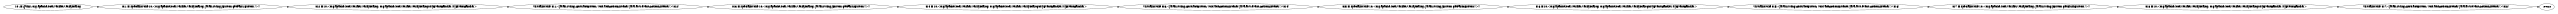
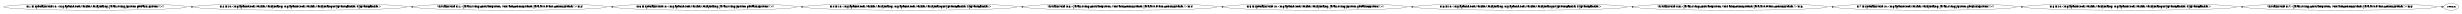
  digraph {
    rankdir=LR
-   "r0 := @this: org.apache.bcel.verifier.VerifyDialog"
    "$r1 = specialinvoke r0.<org.apache.bcel.verifier.VerifyDialog: javax.swing.JButton getPass1Button()>()"
    "$r2 = r0.<org.apache.bcel.verifier.VerifyDialog: org.apache.bcel.verifier.VerifyDialog$IvjEventHandler ivjEventHandler>"
    "virtualinvoke $r1.<javax.swing.AbstractButton: void addActionListener(java.awt.event.ActionListener)>($r2)"
    "$r3 = specialinvoke r0.<org.apache.bcel.verifier.VerifyDialog: javax.swing.JButton getPass2Button()>()"
    "$r4 = r0.<org.apache.bcel.verifier.VerifyDialog: org.apache.bcel.verifier.VerifyDialog$IvjEventHandler ivjEventHandler>"
    "virtualinvoke $r3.<javax.swing.AbstractButton: void addActionListener(java.awt.event.ActionListener)>($r4)"
    "$r5 = specialinvoke r0.<org.apache.bcel.verifier.VerifyDialog: javax.swing.JButton getPass3Button()>()"
    "$r6 = r0.<org.apache.bcel.verifier.VerifyDialog: org.apache.bcel.verifier.VerifyDialog$IvjEventHandler ivjEventHandler>"
    "virtualinvoke $r5.<javax.swing.AbstractButton: void addActionListener(java.awt.event.ActionListener)>($r6)"
    "$r7 = specialinvoke r0.<org.apache.bcel.verifier.VerifyDialog: javax.swing.JButton getFlushButton()>()"
    "$r8 = r0.<org.apache.bcel.verifier.VerifyDialog: org.apache.bcel.verifier.VerifyDialog$IvjEventHandler ivjEventHandler>"
    "virtualinvoke $r7.<javax.swing.AbstractButton: void addActionListener(java.awt.event.ActionListener)>($r8)"
    return
-   "r0 := @this: org.apache.bcel.verifier.VerifyDialog" -> "$r1 = specialinvoke r0.<org.apache.bcel.verifier.VerifyDialog: javax.swing.JButton getPass1Button()>()"
    "$r1 = specialinvoke r0.<org.apache.bcel.verifier.VerifyDialog: javax.swing.JButton getPass1Button()>()" -> "$r2 = r0.<org.apache.bcel.verifier.VerifyDialog: org.apache.bcel.verifier.VerifyDialog$IvjEventHandler ivjEventHandler>"
    "$r2 = r0.<org.apache.bcel.verifier.VerifyDialog: org.apache.bcel.verifier.VerifyDialog$IvjEventHandler ivjEventHandler>" -> "virtualinvoke $r1.<javax.swing.AbstractButton: void addActionListener(java.awt.event.ActionListener)>($r2)"
    "virtualinvoke $r1.<javax.swing.AbstractButton: void addActionListener(java.awt.event.ActionListener)>($r2)" -> "$r3 = specialinvoke r0.<org.apache.bcel.verifier.VerifyDialog: javax.swing.JButton getPass2Button()>()"
    "$r3 = specialinvoke r0.<org.apache.bcel.verifier.VerifyDialog: javax.swing.JButton getPass2Button()>()" -> "$r4 = r0.<org.apache.bcel.verifier.VerifyDialog: org.apache.bcel.verifier.VerifyDialog$IvjEventHandler ivjEventHandler>"
    "$r4 = r0.<org.apache.bcel.verifier.VerifyDialog: org.apache.bcel.verifier.VerifyDialog$IvjEventHandler ivjEventHandler>" -> "virtualinvoke $r3.<javax.swing.AbstractButton: void addActionListener(java.awt.event.ActionListener)>($r4)"
    "virtualinvoke $r3.<javax.swing.AbstractButton: void addActionListener(java.awt.event.ActionListener)>($r4)" -> "$r5 = specialinvoke r0.<org.apache.bcel.verifier.VerifyDialog: javax.swing.JButton getPass3Button()>()"
    "$r5 = specialinvoke r0.<org.apache.bcel.verifier.VerifyDialog: javax.swing.JButton getPass3Button()>()" -> "$r6 = r0.<org.apache.bcel.verifier.VerifyDialog: org.apache.bcel.verifier.VerifyDialog$IvjEventHandler ivjEventHandler>"
    "$r6 = r0.<org.apache.bcel.verifier.VerifyDialog: org.apache.bcel.verifier.VerifyDialog$IvjEventHandler ivjEventHandler>" -> "virtualinvoke $r5.<javax.swing.AbstractButton: void addActionListener(java.awt.event.ActionListener)>($r6)"
    "virtualinvoke $r5.<javax.swing.AbstractButton: void addActionListener(java.awt.event.ActionListener)>($r6)" -> "$r7 = specialinvoke r0.<org.apache.bcel.verifier.VerifyDialog: javax.swing.JButton getFlushButton()>()"
    "$r7 = specialinvoke r0.<org.apache.bcel.verifier.VerifyDialog: javax.swing.JButton getFlushButton()>()" -> "$r8 = r0.<org.apache.bcel.verifier.VerifyDialog: org.apache.bcel.verifier.VerifyDialog$IvjEventHandler ivjEventHandler>"
    "$r8 = r0.<org.apache.bcel.verifier.VerifyDialog: org.apache.bcel.verifier.VerifyDialog$IvjEventHandler ivjEventHandler>" -> "virtualinvoke $r7.<javax.swing.AbstractButton: void addActionListener(java.awt.event.ActionListener)>($r8)"
    "virtualinvoke $r7.<javax.swing.AbstractButton: void addActionListener(java.awt.event.ActionListener)>($r8)" -> return
  }
